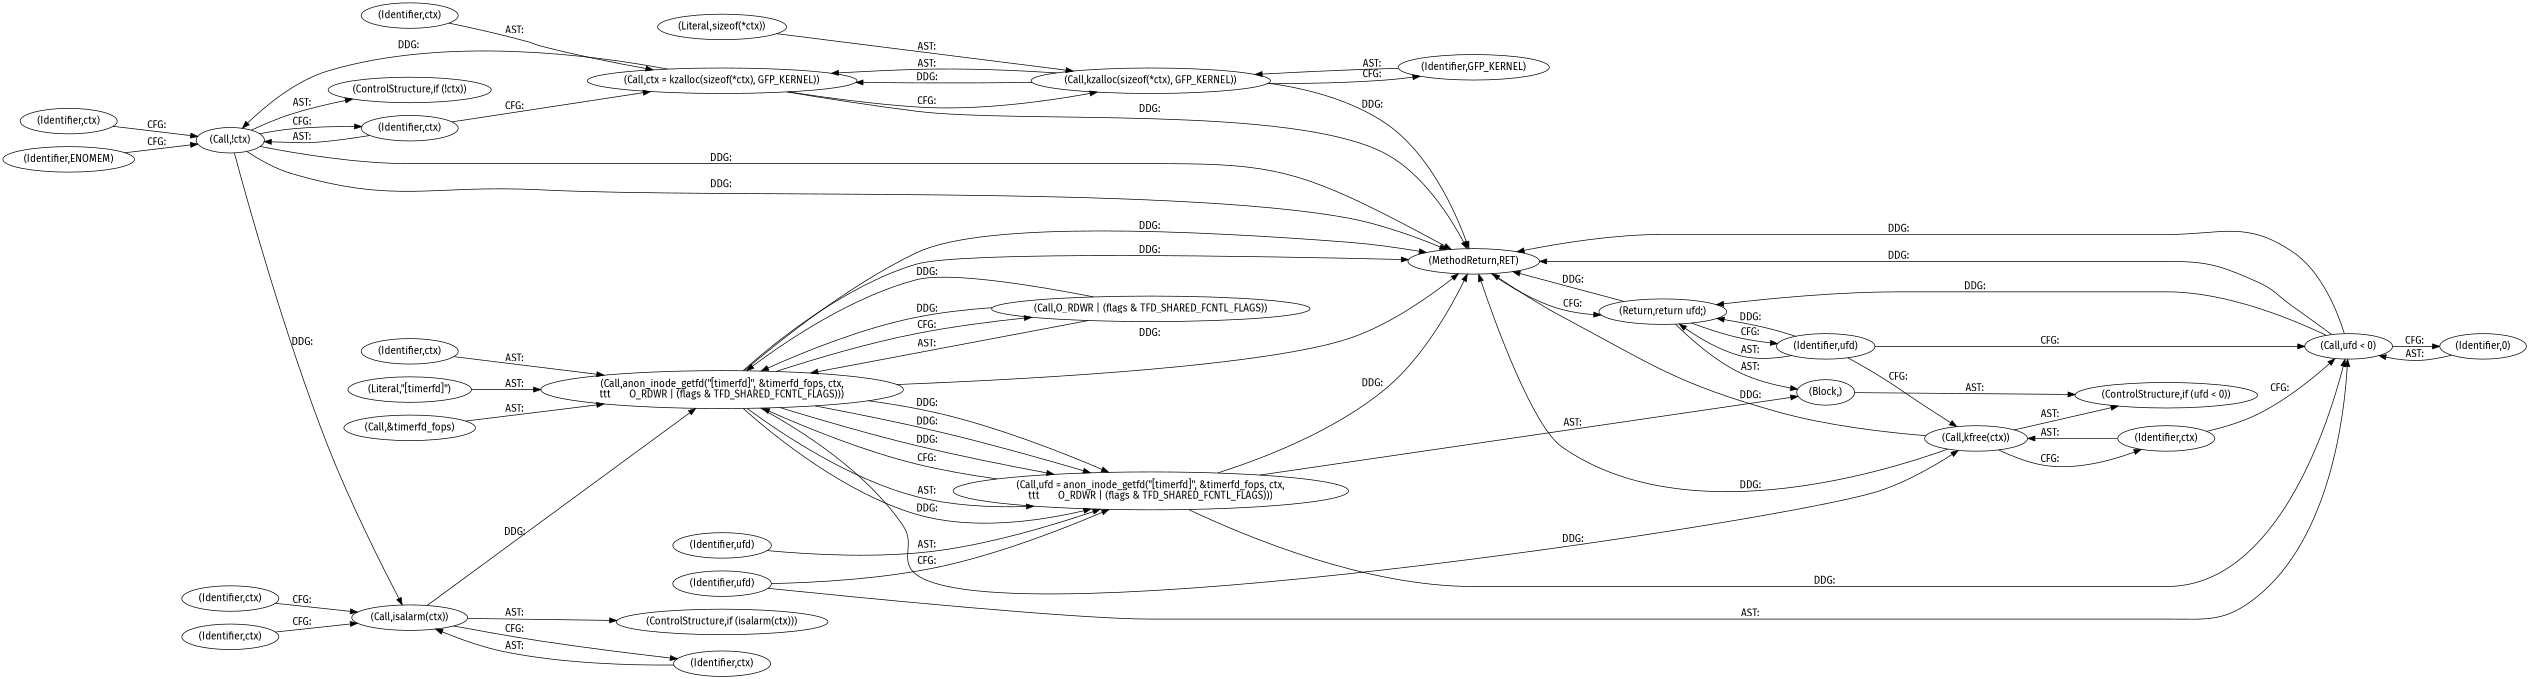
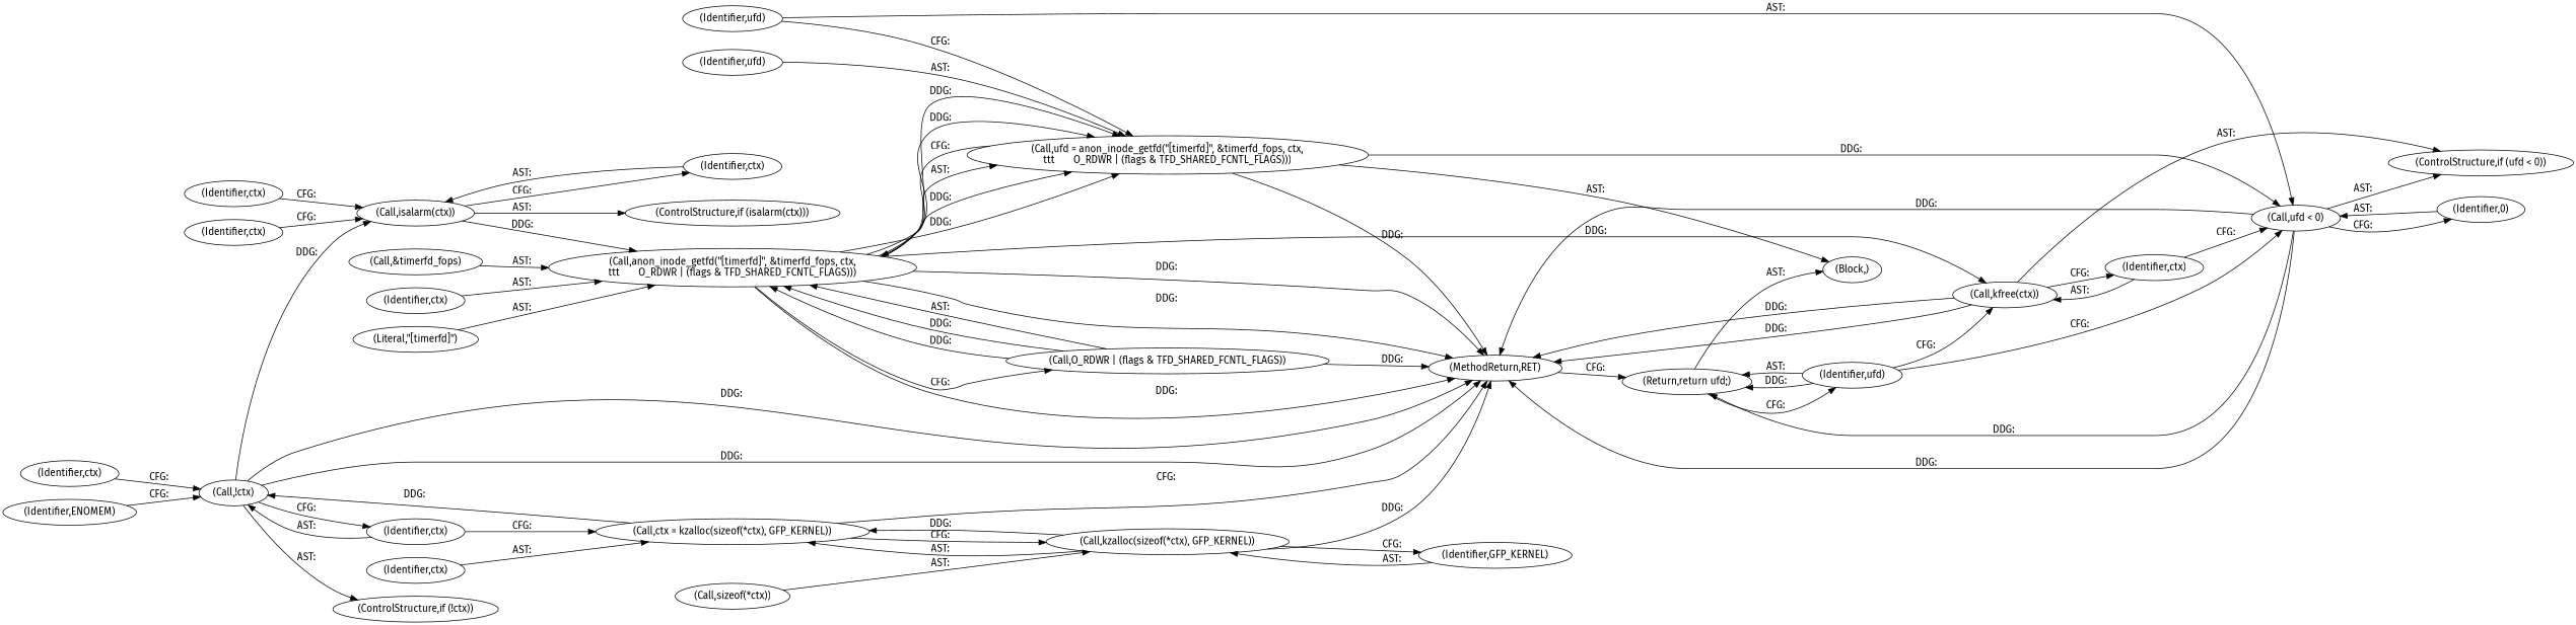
  digraph {
    fontname="Fira Sans"
    rankdir=LR
    node [fontname="Fira Sans"]
    edge [fontname="Fira Sans"]
    n1 [label="(Call,isalarm(ctx))"]
    n2 [label="(Call,anon_inode_getfd(\"[timerfd]\", &timerfd_fops, ctx,\n\t\t\t       O_RDWR | (flags & TFD_SHARED_FCNTL_FLAGS)))"]
    n3 [label="(Identifier,ctx)"]
    n4 [label="(ControlStructure,if (isalarm(ctx)))"]
    n5 [label="(MethodReturn,RET)"]
    n6 [label="(Call,ufd = anon_inode_getfd(\"[timerfd]\", &timerfd_fops, ctx,\n\t\t\t       O_RDWR | (flags & TFD_SHARED_FCNTL_FLAGS)))"]
    n7 [label="(Call,kfree(ctx))"]
    n8 [label="(Call,O_RDWR | (flags & TFD_SHARED_FCNTL_FLAGS))"]
    n9 [label="(Return,return ufd;)"]
    n10 [label="(Call,!ctx)"]
    n11 [label="(ControlStructure,if (!ctx))"]
    n12 [label="(Identifier,ctx)"]
    n13 [label="(Call,ctx = kzalloc(sizeof(*ctx), GFP_KERNEL))"]
    n14 [label="(Call,kzalloc(sizeof(*ctx), GFP_KERNEL))"]
    n15 [label="(Identifier,GFP_KERNEL)"]
    n16 [label="(Block,)"]
    n17 [label="(Call,ufd < 0)"]
    n18 [label="(ControlStructure,if (ufd < 0))"]
    n19 [label="(Identifier,ctx)"]
    n20 [label="(Identifier,0)"]
    n21 [label="(Identifier,ufd)"]
    n22 [label="(Call,&timerfd_fops)"]
    n23 [label="(Identifier,ctx)"]
    n24 [label="(Identifier,ufd)"]
    n25 [label="(Identifier,ctx)"]
    n26 [label="(Identifier,ctx)"]
    n27 [label="(Identifier,ctx)"]
-   n28 [label="(Literal,sizeof(*ctx))"]
+   n28 [label="(Call,sizeof(*ctx))"]
    n29 [label="(Identifier,ctx)"]
    n30 [label="(Literal,\"[timerfd]\")"]
    n31 [label="(Identifier,ufd)"]
    n32 [label="(Identifier,ENOMEM)"]
    n1 -> n2 [label="DDG: "]
    n1 -> n3 [label="CFG: "]
    n1 -> n4 [label="AST: "]
    n2 -> n5 [label="DDG: "]
    n2 -> n5 [label="DDG: "]
    n2 -> n5 [label="DDG: "]
    n2 -> n6 [label="AST: "]
    n2 -> n6 [label="DDG: "]
    n2 -> n6 [label="DDG: "]
    n2 -> n6 [label="DDG: "]
    n2 -> n6 [label="DDG: "]
    n2 -> n7 [label="DDG: "]
    n2 -> n8 [label="CFG: "]
    n3 -> n1 [label="AST: "]
    n5 -> n9 [label="CFG: "]
    n6 -> n2 [label="CFG: "]
    n6 -> n5 [label="DDG: "]
    n6 -> n16 [label="AST: "]
    n6 -> n17 [label="DDG: "]
    n7 -> n5 [label="DDG: "]
    n7 -> n5 [label="DDG: "]
    n7 -> n18 [label="AST: "]
    n7 -> n19 [label="CFG: "]
    n8 -> n2 [label="AST: "]
    n8 -> n2 [label="DDG: "]
    n8 -> n2 [label="DDG: "]
-   n9 -> n5 [label="DDG: "]
+   n8 -> n5 [label="DDG: "]
    n9 -> n16 [label="AST: "]
    n9 -> n21 [label="CFG: "]
    n10 -> n1 [label="DDG: "]
    n10 -> n5 [label="DDG: "]
    n10 -> n5 [label="DDG: "]
    n10 -> n11 [label="AST: "]
    n10 -> n12 [label="CFG: "]
    n12 -> n10 [label="AST: "]
    n12 -> n13 [label="CFG: "]
-   n13 -> n5 [label="DDG: "]
+   n13 -> n5 [label="CFG: "]
    n13 -> n10 [label="DDG: "]
    n13 -> n14 [label="CFG: "]
    n14 -> n5 [label="DDG: "]
    n14 -> n13 [label="AST: "]
    n14 -> n13 [label="DDG: "]
    n14 -> n15 [label="CFG: "]
    n15 -> n14 [label="AST: "]
    n17 -> n5 [label="DDG: "]
    n17 -> n5 [label="DDG: "]
    n17 -> n9 [label="DDG: "]
-   n16 -> n18 [label="AST: "]
+   n17 -> n18 [label="AST: "]
    n17 -> n20 [label="CFG: "]
    n19 -> n7 [label="AST: "]
    n19 -> n17 [label="CFG: "]
    n20 -> n17 [label="AST: "]
    n21 -> n7 [label="CFG: "]
    n21 -> n9 [label="AST: "]
    n21 -> n9 [label="DDG: "]
    n21 -> n17 [label="CFG: "]
    n22 -> n2 [label="AST: "]
    n23 -> n10 [label="CFG: "]
    n24 -> n6 [label="AST: "]
    n25 -> n2 [label="AST: "]
    n26 -> n1 [label="CFG: "]
    n27 -> n1 [label="CFG: "]
    n28 -> n14 [label="AST: "]
    n29 -> n13 [label="AST: "]
    n30 -> n2 [label="AST: "]
    n31 -> n6 [label="CFG: "]
    n31 -> n17 [label="AST: "]
    n32 -> n10 [label="CFG: "]
  }
